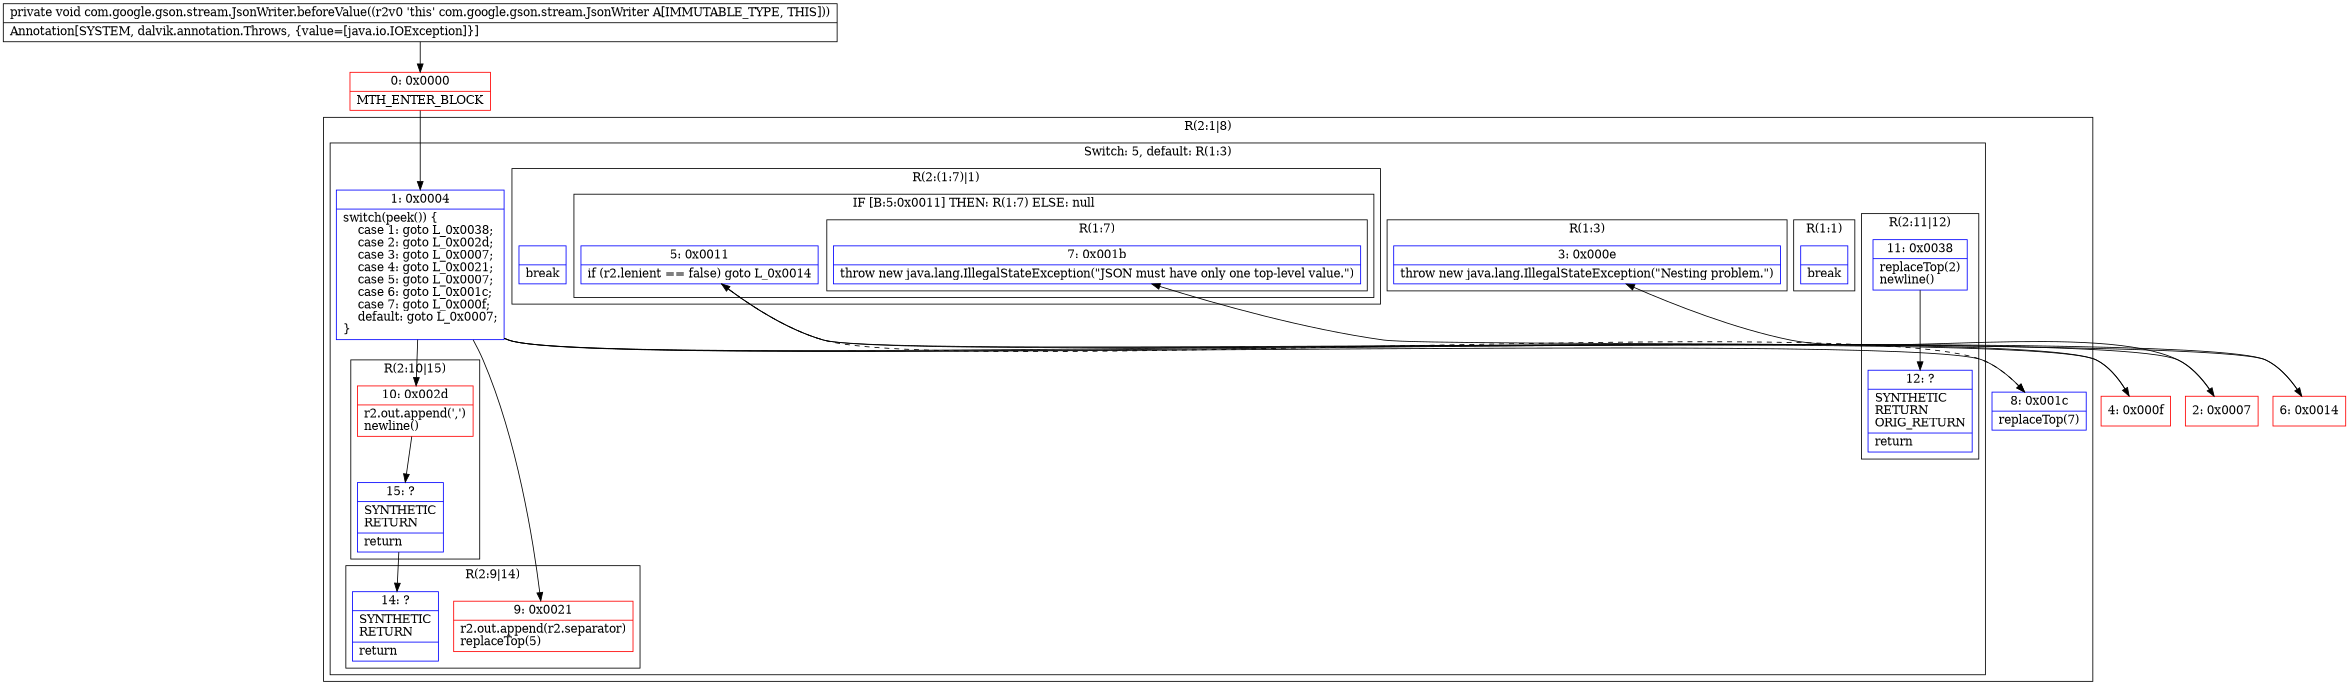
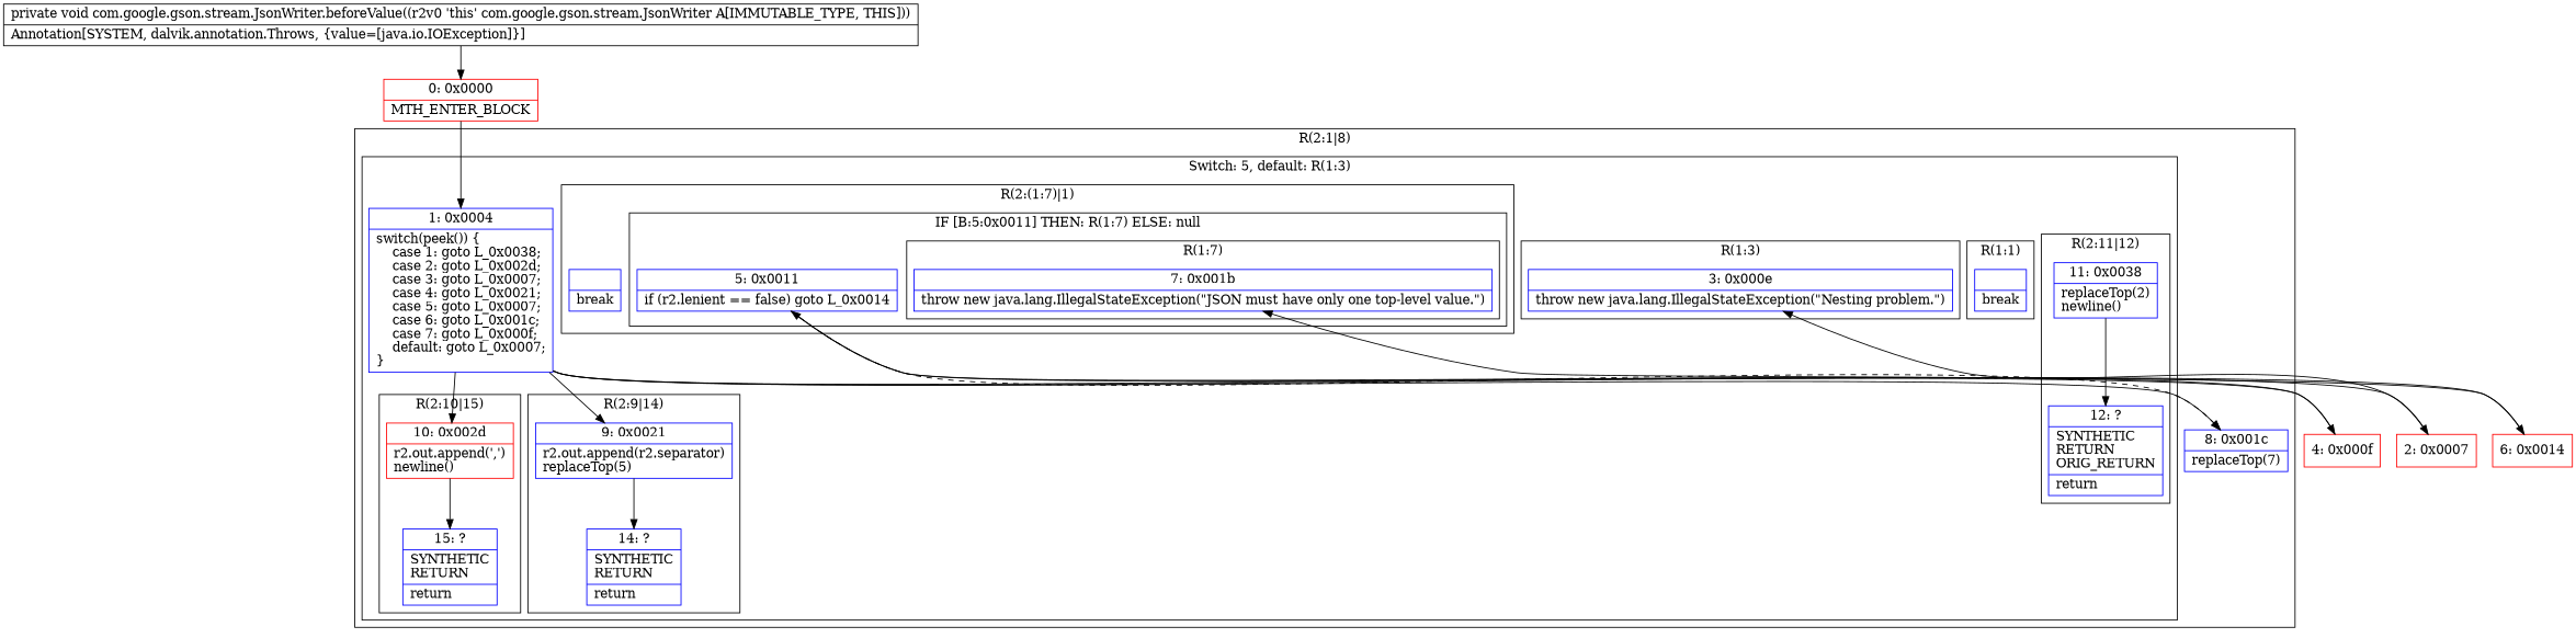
  digraph {
    node [color=blue shape=record]
    n1 [label="{11\:\ 0x0038|replaceTop(2)\lnewline()\l}"]
    n2 [label="{12\:\ ?|SYNTHETIC\lRETURN\lORIG_RETURN\l|return\l}"]
    n3 [color=red label="{10\:\ 0x002d|r2.out.append(',')\lnewline()\l}"]
    n4 [label="{15\:\ ?|SYNTHETIC\lRETURN\l|return\l}"]
-   n5 [color=red label="{9\:\ 0x0021|r2.out.append(r2.separator)\lreplaceTop(5)\l}"]
+   n5 [label="{9\:\ 0x0021|r2.out.append(r2.separator)\lreplaceTop(5)\l}"]
    n6 [label="{14\:\ ?|SYNTHETIC\lRETURN\l|return\l}"]
    n7 [label="{|break\l}"]
    n8 [label="{7\:\ 0x001b|throw new java.lang.IllegalStateException(\"JSON must have only one top\-level value.\")\l}"]
    n9 [label="{5\:\ 0x0011|if (r2.lenient == false) goto L_0x0014\l}"]
    n10 [label="{|break\l}"]
    n11 [label="{3\:\ 0x000e|throw new java.lang.IllegalStateException(\"Nesting problem.\")\l}"]
    n12 [label="{1\:\ 0x0004|switch(peek()) \{\l    case 1: goto L_0x0038;\l    case 2: goto L_0x002d;\l    case 3: goto L_0x0007;\l    case 4: goto L_0x0021;\l    case 5: goto L_0x0007;\l    case 6: goto L_0x001c;\l    case 7: goto L_0x000f;\l    default: goto L_0x0007;\l\}\l}"]
    n13 [label="{8\:\ 0x001c|replaceTop(7)\l}"]
    n14 [color=red label="{6\:\ 0x0014}"]
    n15 [color=red label="{2\:\ 0x0007}"]
    n16 [color=red label="{4\:\ 0x000f}"]
    n17 [color=red label="{0\:\ 0x0000|MTH_ENTER_BLOCK\l}"]
    n18 [label="{private void com.google.gson.stream.JsonWriter.beforeValue((r2v0 'this' com.google.gson.stream.JsonWriter A[IMMUTABLE_TYPE, THIS]))  | Annotation[SYSTEM, dalvik.annotation.Throws, \{value=[java.io.IOException]\}]\l}" color=""]
    subgraph cluster_1 {
      label="R(2:1|8)"
      n13
      subgraph cluster_2 {
        label="Switch: 5, default: R(1:3)"
        n12
        subgraph cluster_3 {
          label="R(2:11|12)"
          n1
          n2
        }
        subgraph cluster_4 {
          label="R(2:10|15)"
          n3
          n4
        }
        subgraph cluster_5 {
          label="R(2:9|14)"
          n5
          n6
        }
        subgraph cluster_6 {
          label="R(1:1)"
          n7
        }
        subgraph cluster_7 {
          label="R(2:(1:7)|1)"
          n10
          subgraph cluster_8 {
            label="IF [B:5:0x0011] THEN: R(1:7) ELSE: null"
            n9
            subgraph cluster_9 {
              label="R(1:7)"
              n8
            }
          }
        }
        subgraph cluster_10 {
          label="R(1:3)"
          n11
        }
      }
    }
    n1 -> n2
    n3 -> n4
-   n4 -> n6
+   n5 -> n6
    n9 -> n13 [style=dashed]
    n9 -> n14
    n12 -> n3
    n12 -> n5
    n12 -> n13
    n12 -> n15
    n12 -> n16
    n14 -> n8
    n15 -> n11
    n16 -> n9
    n17 -> n12
    n18 -> n17
  }
